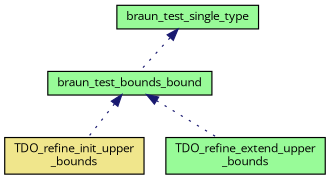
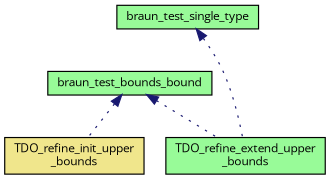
  digraph {
    fontname="Open Sans"
    rankdir=TB
    node [color=black fillcolor=palegreen fontname="Open Sans" fontsize=10 shape=record style=filled]
    edge [color=midnightblue dir=back fontname="Open Sans" fontsize=10 labelfontname=Helvetica labelfontsize=10 style=dotted]
    n1 [fontcolor=black height=0.2 label=braun_test_single_type width=0.4]
    n2 [height=0.2 label=braun_test_bounds_bound width=0.4]
    n3 [fillcolor=khaki height=0.2 label="TDO_refine_init_upper\l_bounds" width=0.4]
    n4 [height=0.2 label="TDO_refine_extend_upper\l_bounds" width=0.4]
-   n1 -> n2
+   n1 -> n4
    n2 -> n3
    n2 -> n4
  }
